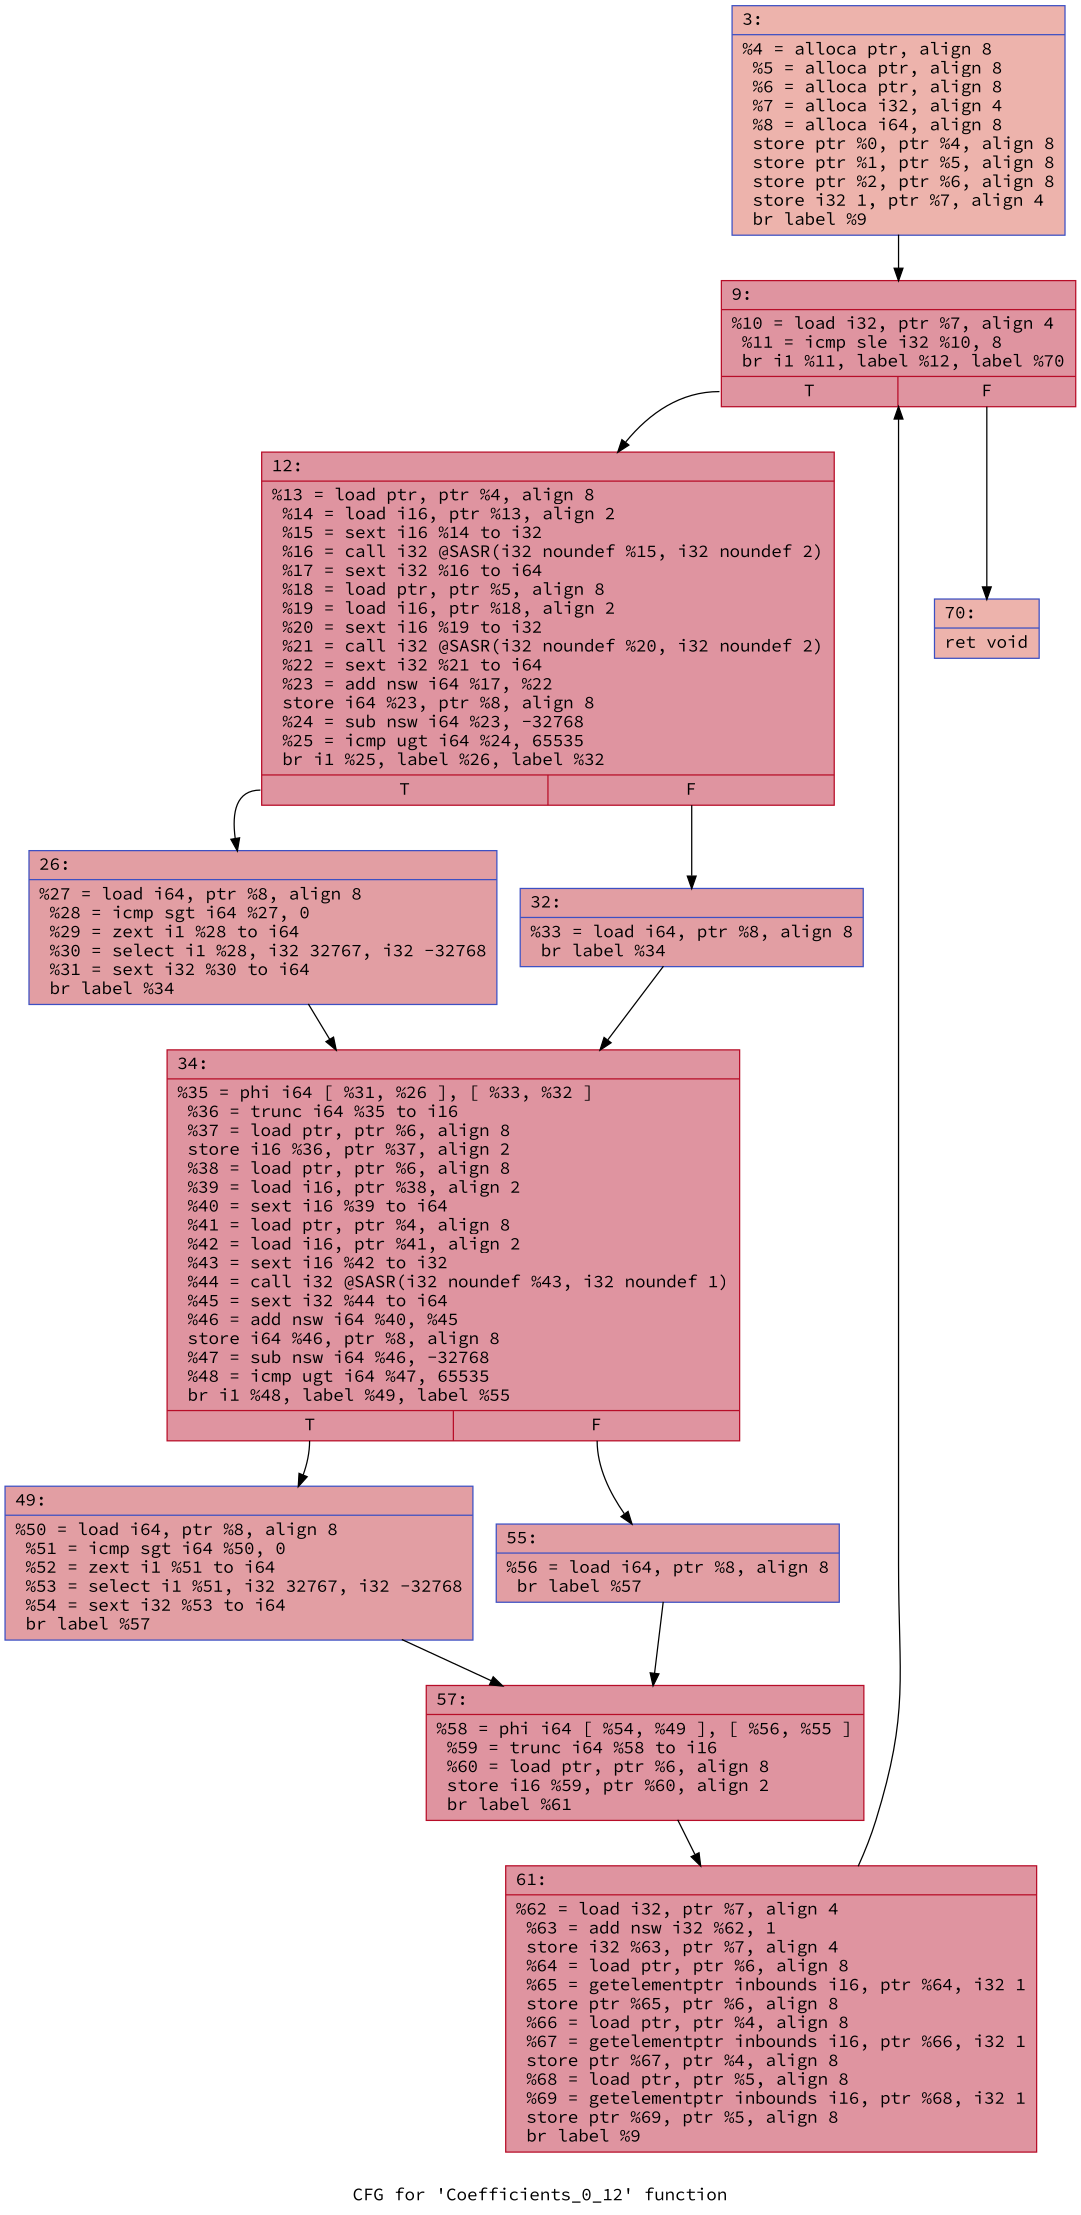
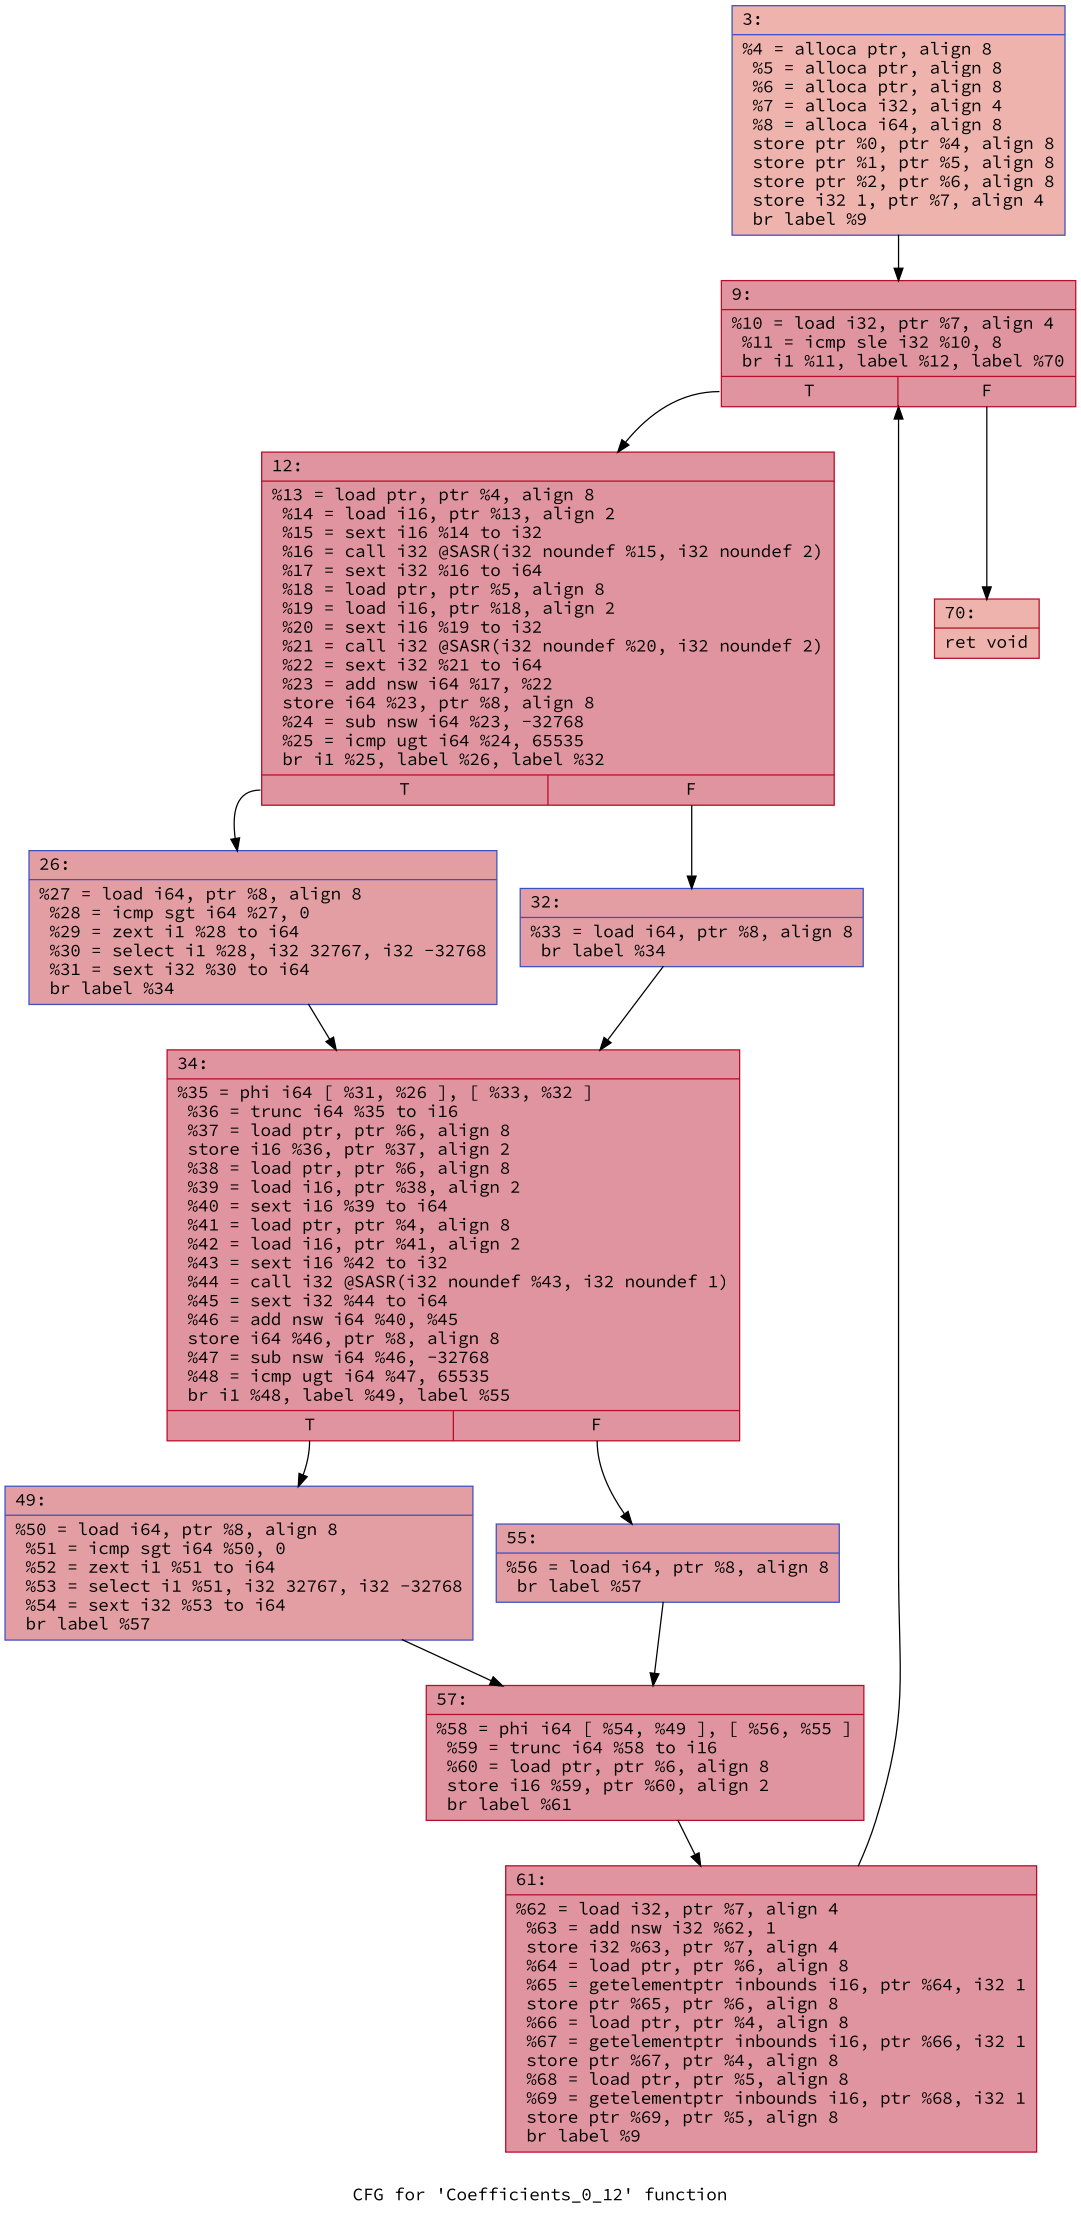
  digraph {
    label="CFG for 'Coefficients_0_12' function"
    fontname="Source Code Pro"
    node [color="#3d50c3ff" fillcolor="#b70d2870" fontname="Source Code Pro" shape=record style=filled]
    edge [fontname="Source Code Pro"]
    n1 [fillcolor="#d6524470" label="{3:\l|  %4 = alloca ptr, align 8\l  %5 = alloca ptr, align 8\l  %6 = alloca ptr, align 8\l  %7 = alloca i32, align 4\l  %8 = alloca i64, align 8\l  store ptr %0, ptr %4, align 8\l  store ptr %1, ptr %5, align 8\l  store ptr %2, ptr %6, align 8\l  store i32 1, ptr %7, align 4\l  br label %9\l}"]
    n2 [color="#b70d28ff" label="{9:\l|  %10 = load i32, ptr %7, align 4\l  %11 = icmp sle i32 %10, 8\l  br i1 %11, label %12, label %70\l|{<s0>T|<s1>F}}"]
    n3 [color="#b70d28ff" label="{12:\l|  %13 = load ptr, ptr %4, align 8\l  %14 = load i16, ptr %13, align 2\l  %15 = sext i16 %14 to i32\l  %16 = call i32 @SASR(i32 noundef %15, i32 noundef 2)\l  %17 = sext i32 %16 to i64\l  %18 = load ptr, ptr %5, align 8\l  %19 = load i16, ptr %18, align 2\l  %20 = sext i16 %19 to i32\l  %21 = call i32 @SASR(i32 noundef %20, i32 noundef 2)\l  %22 = sext i32 %21 to i64\l  %23 = add nsw i64 %17, %22\l  store i64 %23, ptr %8, align 8\l  %24 = sub nsw i64 %23, -32768\l  %25 = icmp ugt i64 %24, 65535\l  br i1 %25, label %26, label %32\l|{<s0>T|<s1>F}}"]
-   n4 [fillcolor="#d6524470" label="{70:\l|  ret void\l}"]
+   n4 [color="#b70d28ff" fillcolor="#d6524470" label="{70:\l|  ret void\l}"]
    n5 [fillcolor="#be242e70" label="{26:\l|  %27 = load i64, ptr %8, align 8\l  %28 = icmp sgt i64 %27, 0\l  %29 = zext i1 %28 to i64\l  %30 = select i1 %28, i32 32767, i32 -32768\l  %31 = sext i32 %30 to i64\l  br label %34\l}"]
    n6 [fillcolor="#be242e70" label="{32:\l|  %33 = load i64, ptr %8, align 8\l  br label %34\l}"]
    n7 [color="#b70d28ff" label="{34:\l|  %35 = phi i64 [ %31, %26 ], [ %33, %32 ]\l  %36 = trunc i64 %35 to i16\l  %37 = load ptr, ptr %6, align 8\l  store i16 %36, ptr %37, align 2\l  %38 = load ptr, ptr %6, align 8\l  %39 = load i16, ptr %38, align 2\l  %40 = sext i16 %39 to i64\l  %41 = load ptr, ptr %4, align 8\l  %42 = load i16, ptr %41, align 2\l  %43 = sext i16 %42 to i32\l  %44 = call i32 @SASR(i32 noundef %43, i32 noundef 1)\l  %45 = sext i32 %44 to i64\l  %46 = add nsw i64 %40, %45\l  store i64 %46, ptr %8, align 8\l  %47 = sub nsw i64 %46, -32768\l  %48 = icmp ugt i64 %47, 65535\l  br i1 %48, label %49, label %55\l|{<s0>T|<s1>F}}"]
    n8 [fillcolor="#be242e70" label="{49:\l|  %50 = load i64, ptr %8, align 8\l  %51 = icmp sgt i64 %50, 0\l  %52 = zext i1 %51 to i64\l  %53 = select i1 %51, i32 32767, i32 -32768\l  %54 = sext i32 %53 to i64\l  br label %57\l}"]
    n9 [fillcolor="#be242e70" label="{55:\l|  %56 = load i64, ptr %8, align 8\l  br label %57\l}"]
    n10 [color="#b70d28ff" label="{57:\l|  %58 = phi i64 [ %54, %49 ], [ %56, %55 ]\l  %59 = trunc i64 %58 to i16\l  %60 = load ptr, ptr %6, align 8\l  store i16 %59, ptr %60, align 2\l  br label %61\l}"]
    n11 [color="#b70d28ff" label="{61:\l|  %62 = load i32, ptr %7, align 4\l  %63 = add nsw i32 %62, 1\l  store i32 %63, ptr %7, align 4\l  %64 = load ptr, ptr %6, align 8\l  %65 = getelementptr inbounds i16, ptr %64, i32 1\l  store ptr %65, ptr %6, align 8\l  %66 = load ptr, ptr %4, align 8\l  %67 = getelementptr inbounds i16, ptr %66, i32 1\l  store ptr %67, ptr %4, align 8\l  %68 = load ptr, ptr %5, align 8\l  %69 = getelementptr inbounds i16, ptr %68, i32 1\l  store ptr %69, ptr %5, align 8\l  br label %9\l}"]
    n1 -> n2
    n2 -> n3 [tailport=s0]
    n2 -> n4 [tailport=s1]
    n3 -> n5 [tailport=s0]
    n3 -> n6 [tailport=s1]
    n5 -> n7
    n6 -> n7
    n7 -> n8 [tailport=s0]
    n7 -> n9 [tailport=s1]
    n8 -> n10
    n9 -> n10
    n10 -> n11
    n11 -> n2
  }
